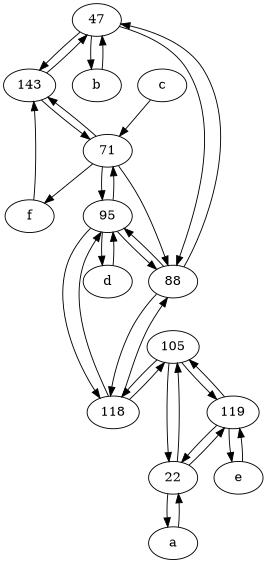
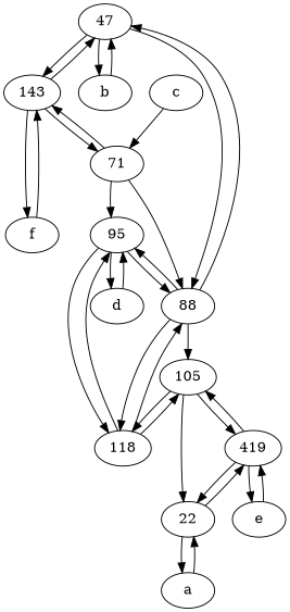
  digraph {
    47
    143
    88
    b
    71
    f
    95
    118
    d
    c
    105
-   119
+   119 [label=419]
    22
    e
    a
    47 -> 143
    47 -> 88
    47 -> b
    143 -> 47
    143 -> 71
-   71 -> f
+   143 -> f
    88 -> 47
    88 -> 95
    88 -> 118
    b -> 47
    71 -> 143
    71 -> 88
    71 -> 95
    f -> 143
    95 -> 88
-   95 -> 71
    95 -> 118
    95 -> d
    118 -> 88
    118 -> 95
    118 -> 105
    d -> 95
    c -> 71
    105 -> 118
    105 -> 119
    105 -> 22
    119 -> 105
    119 -> 22
    119 -> e
-   22 -> 105
+   88 -> 105
    22 -> 119
    22 -> a
    e -> 119
    a -> 22
  }
